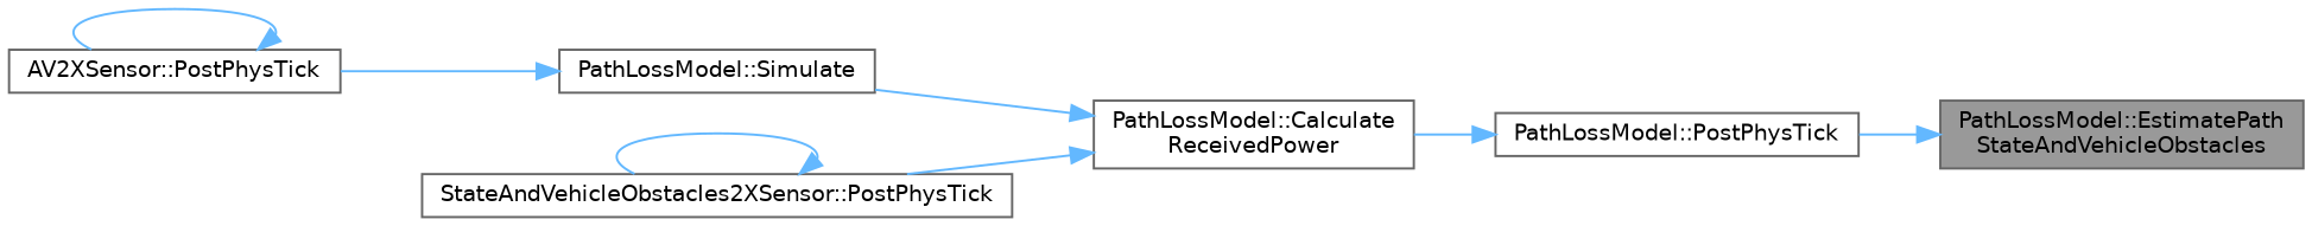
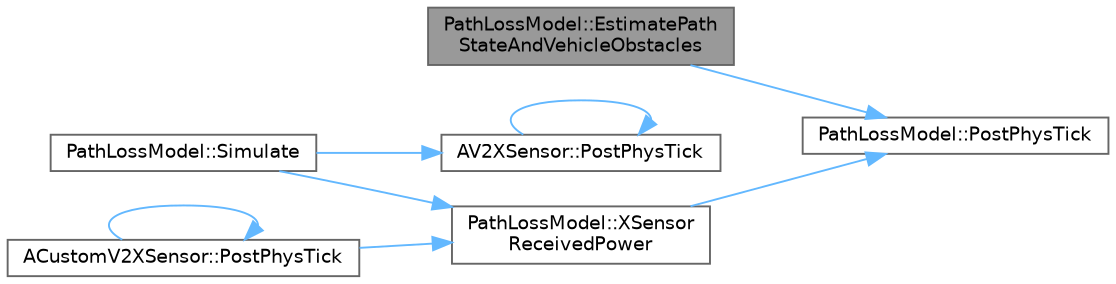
  digraph {
    rankdir=RL
    node [color=grey40 fillcolor=white fontname=Helvetica fontsize=10 shape=box style=filled]
    edge [color=steelblue1 dir=back fontname=Helvetica fontsize=10 labelfontname=Helvetica labelfontsize=10 style=solid]
    n1 [color=gray40 fillcolor=grey60 fontcolor=black height=0.2 label="PathLossModel::EstimatePath\lStateAndVehicleObstacles" width=0.4]
    n2 [height=0.2 label="PathLossModel::PostPhysTick" width=0.4]
-   n3 [height=0.2 label="PathLossModel::Calculate\lReceivedPower" width=0.4]
+   n3 [height=0.2 label="PathLossModel::XSensor\lReceivedPower" width=0.4]
    n4 [height=0.2 label="PathLossModel::Simulate" width=0.4]
-   n5 [height=0.2 label="StateAndVehicleObstacles2XSensor::PostPhysTick" width=0.4]
+   n5 [height=0.2 label="ACustomV2XSensor::PostPhysTick" width=0.4]
    n6 [height=0.2 label="AV2XSensor::PostPhysTick" width=0.4]
-   n1 -> n2
+   n2 -> n1
    n2 -> n3
    n3 -> n4
    n3 -> n5
-   n4 -> n6
+   n6 -> n4
    n5 -> n5
    n6 -> n6
  }
